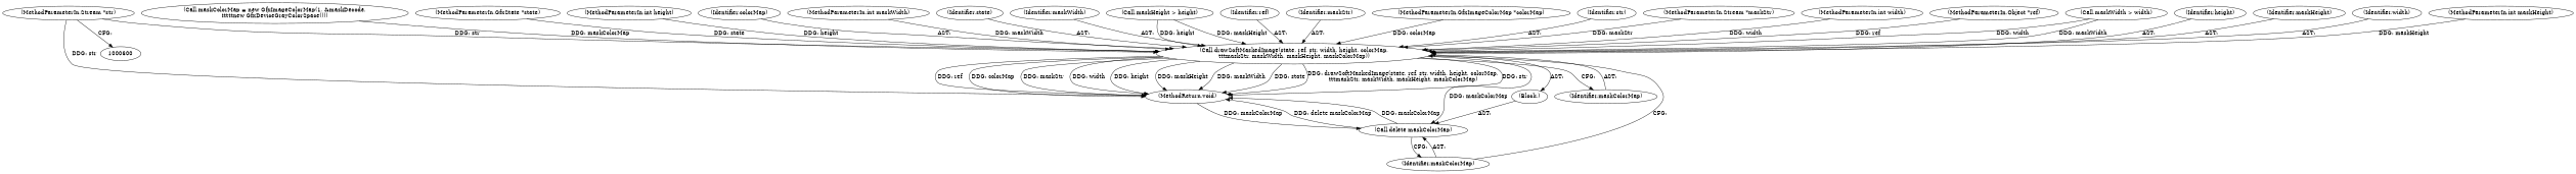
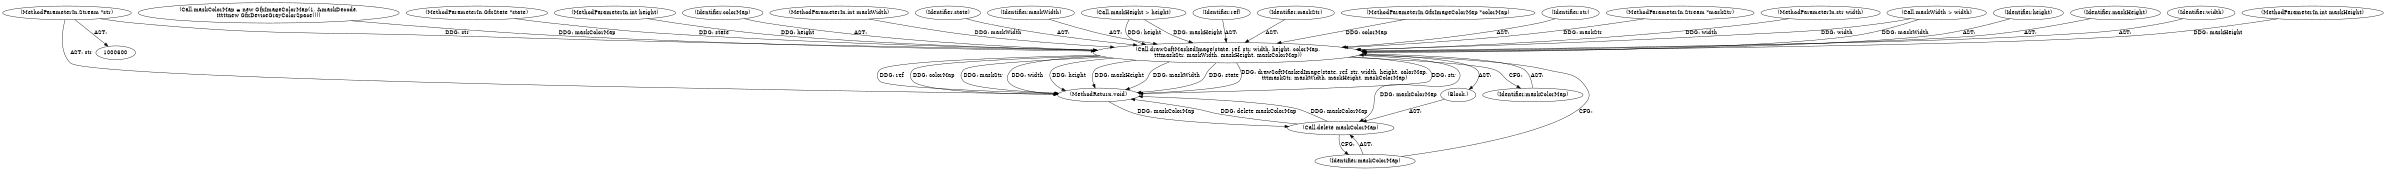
  digraph {
    n1 [label="(MethodParameterIn,Stream *str)"]
    n2 [label="(Call,drawSoftMaskedImage(state, ref, str, width, height, colorMap,\n\t\t\tmaskStr, maskWidth, maskHeight, maskColorMap))"]
    n3 [label="(MethodReturn,void)"]
    n4 [label=1000600]
    n5 [label="(Call,delete maskColorMap)"]
    n6 [label="(Block,)"]
    n7 [label="(Identifier,maskColorMap)"]
    n8 [label="(Identifier,maskColorMap)"]
    n9 [label="(Call,maskColorMap = new GfxImageColorMap(1, &maskDecode,\n\t\t\t\t\tnew GfxDeviceGrayColorSpace()))"]
    n10 [label="(MethodParameterIn,GfxState *state)"]
    n11 [label="(MethodParameterIn,int height)"]
    n12 [label="(Identifier,colorMap)"]
    n13 [label="(MethodParameterIn,int maskWidth)"]
    n14 [label="(Identifier,state)"]
    n15 [label="(Identifier,maskWidth)"]
    n16 [label="(Call,maskHeight > height)"]
    n17 [label="(Identifier,ref)"]
    n18 [label="(Identifier,maskStr)"]
    n19 [label="(MethodParameterIn,GfxImageColorMap *colorMap)"]
    n20 [label="(Identifier,str)"]
    n21 [label="(MethodParameterIn,Stream *maskStr)"]
-   n22 [label="(MethodParameterIn,int width)"]
-   n23 [label="(MethodParameterIn,Object *ref)"]
+   n22 [label="(MethodParameterIn,str width)"]
    n24 [label="(Call,maskWidth > width)"]
    n25 [label="(Identifier,height)"]
    n26 [label="(Identifier,maskHeight)"]
    n27 [label="(Identifier,width)"]
    n28 [label="(MethodParameterIn,int maskHeight)"]
    n1 -> n2 [label="DDG: str"]
-   n1 -> n3 [label="DDG: str"]
-   n1 -> n4 [label="CFG: "]
+   n1 -> n3 [label="AST: str"]
+   n1 -> n4 [label="AST: "]
    n2 -> n3 [label="DDG: ref"]
    n2 -> n3 [label="DDG: colorMap"]
    n2 -> n3 [label="DDG: maskStr"]
    n2 -> n3 [label="DDG: width"]
    n2 -> n3 [label="DDG: height"]
    n2 -> n3 [label="DDG: maskHeight"]
    n2 -> n3 [label="DDG: maskWidth"]
    n2 -> n3 [label="DDG: state"]
    n2 -> n3 [label="DDG: drawSoftMaskedImage(state, ref, str, width, height, colorMap,\n\t\t\tmaskStr, maskWidth, maskHeight, maskColorMap)"]
    n2 -> n3 [label="DDG: str"]
    n2 -> n5 [label="DDG: maskColorMap"]
    n2 -> n6 [label="AST: "]
    n2 -> n7 [label="CFG: "]
    n3 -> n5 [label="DDG: maskColorMap"]
    n5 -> n3 [label="DDG: delete maskColorMap"]
    n5 -> n3 [label="DDG: maskColorMap"]
    n5 -> n8 [label="CFG: "]
    n6 -> n5 [label="AST: "]
    n7 -> n2 [label="AST: "]
    n8 -> n2 [label="CFG: "]
    n8 -> n5 [label="AST: "]
    n9 -> n2 [label="DDG: maskColorMap"]
    n10 -> n2 [label="DDG: state"]
    n11 -> n2 [label="DDG: height"]
    n12 -> n2 [label="AST: "]
    n13 -> n2 [label="DDG: maskWidth"]
    n14 -> n2 [label="AST: "]
    n15 -> n2 [label="AST: "]
    n16 -> n2 [label="DDG: height"]
    n16 -> n2 [label="DDG: maskHeight"]
    n17 -> n2 [label="AST: "]
    n18 -> n2 [label="AST: "]
    n19 -> n2 [label="DDG: colorMap"]
    n20 -> n2 [label="AST: "]
    n21 -> n2 [label="DDG: maskStr"]
    n22 -> n2 [label="DDG: width"]
-   n23 -> n2 [label="DDG: ref"]
    n24 -> n2 [label="DDG: width"]
    n24 -> n2 [label="DDG: maskWidth"]
    n25 -> n2 [label="AST: "]
    n26 -> n2 [label="AST: "]
    n27 -> n2 [label="AST: "]
    n28 -> n2 [label="DDG: maskHeight"]
  }
